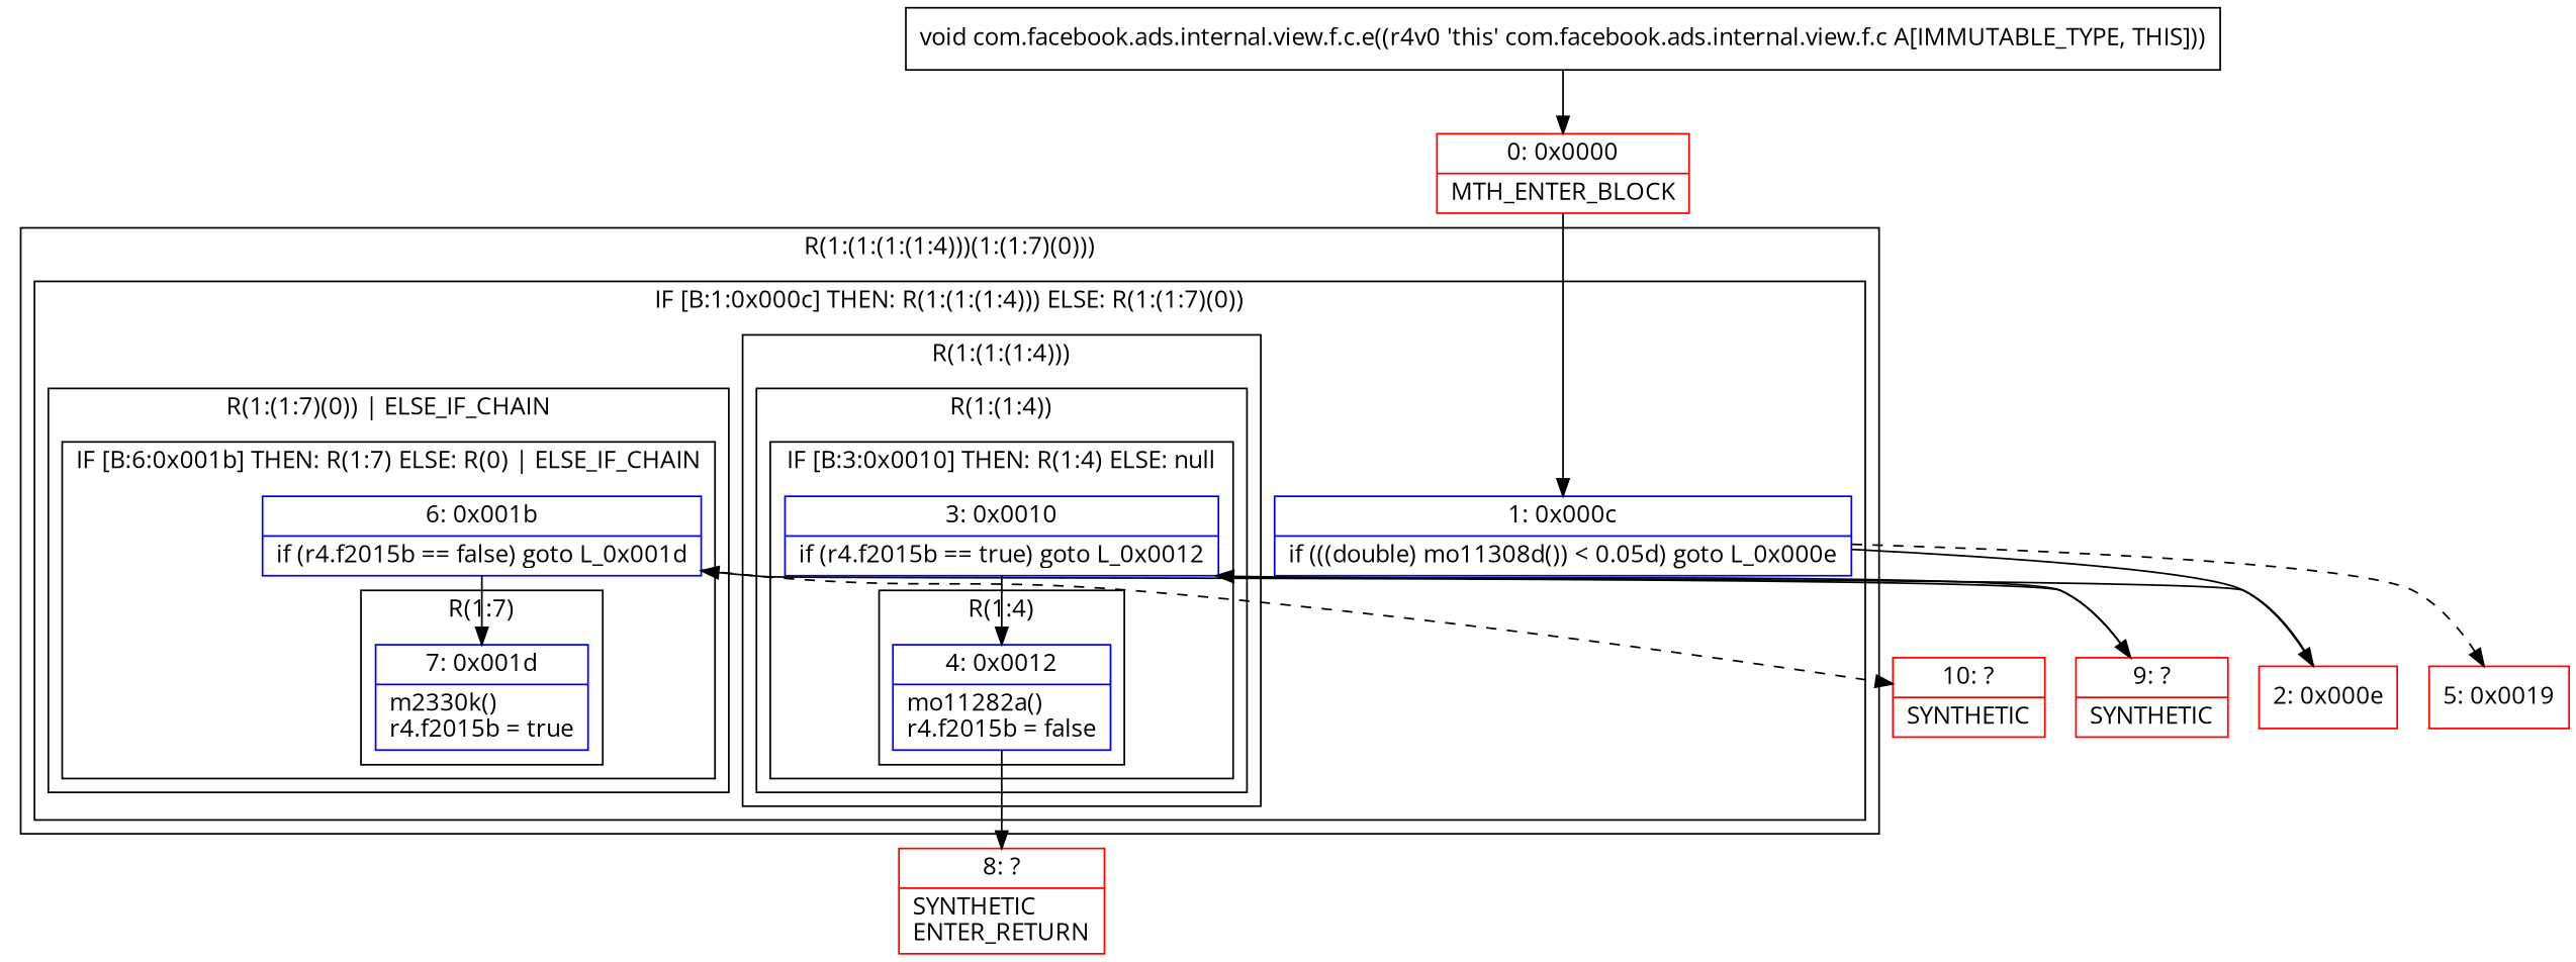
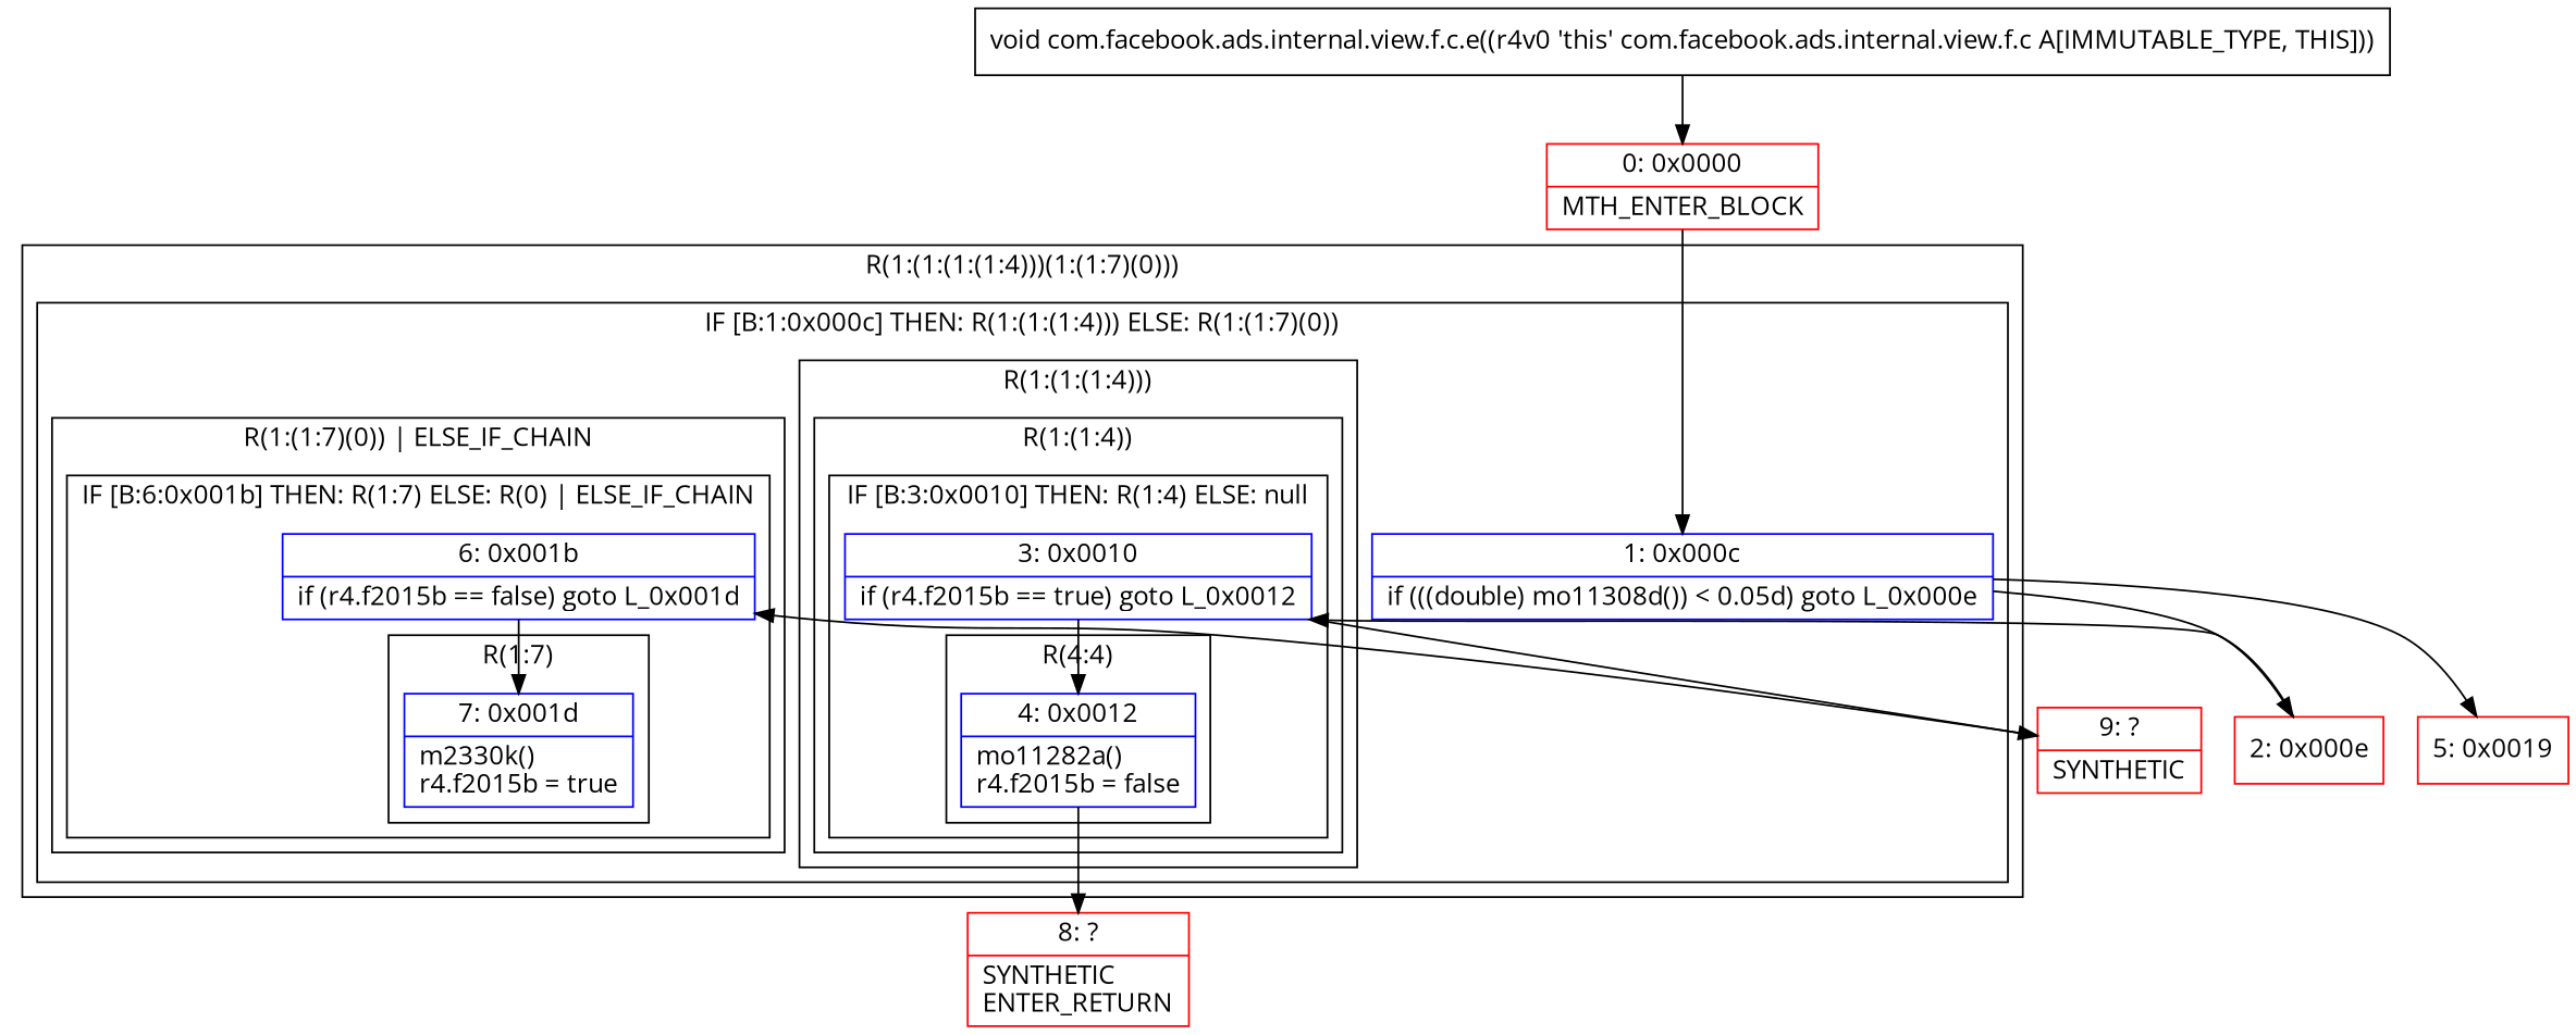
  digraph {
    fontname="Open Sans"
    node [color=red fontname="Open Sans" shape=record]
    edge [fontname="Open Sans"]
    n1 [color=blue label="{4\:\ 0x0012|mo11282a()\lr4.f2015b = false\l}"]
    n2 [color=blue label="{3\:\ 0x0010|if (r4.f2015b == true) goto L_0x0012\l}"]
    n3 [color=blue label="{7\:\ 0x001d|m2330k()\lr4.f2015b = true\l}"]
    n4 [color=blue label="{6\:\ 0x001b|if (r4.f2015b == false) goto L_0x001d\l}"]
    n5 [color=blue label="{1\:\ 0x000c|if (((double) mo11308d()) \< 0.05d) goto L_0x000e\l}"]
    n6 [label="{8\:\ ?|SYNTHETIC\lENTER_RETURN\l}"]
    n7 [label="{9\:\ ?|SYNTHETIC\l}"]
-   n8 [label="{10\:\ ?|SYNTHETIC\l}"]
    n9 [label="{2\:\ 0x000e}"]
    n10 [label="{5\:\ 0x0019}"]
    n11 [label="{0\:\ 0x0000|MTH_ENTER_BLOCK\l}"]
    n12 [label="{void com.facebook.ads.internal.view.f.c.e((r4v0 'this' com.facebook.ads.internal.view.f.c A[IMMUTABLE_TYPE, THIS])) }" color=""]
    subgraph cluster_1 {
      label="R(1:(1:(1:(1:4)))(1:(1:7)(0)))"
      subgraph cluster_2 {
        label="IF [B:1:0x000c] THEN: R(1:(1:(1:4))) ELSE: R(1:(1:7)(0))"
        n5
        subgraph cluster_3 {
          label="R(1:(1:(1:4)))"
          subgraph cluster_4 {
            label="R(1:(1:4))"
            subgraph cluster_5 {
              label="IF [B:3:0x0010] THEN: R(1:4) ELSE: null"
              n2
              subgraph cluster_6 {
-               label="R(1:4)"
+               label="R(4:4)"
                n1
              }
            }
          }
        }
        subgraph cluster_7 {
          label="R(1:(1:7)(0)) | ELSE_IF_CHAIN\l"
          subgraph cluster_8 {
            label="IF [B:6:0x001b] THEN: R(1:7) ELSE: R(0) | ELSE_IF_CHAIN\l"
            n4
            subgraph cluster_9 {
              label="R(1:7)"
              n3
            }
            subgraph cluster_10 {
              label="R(0)"
            }
          }
        }
      }
    }
    n1 -> n6
    n2 -> n1
    n2 -> n7 [style=solid]
    n4 -> n3
-   n4 -> n8 [style=dashed]
    n5 -> n9
-   n5 -> n10 [style=dashed]
+   n5 -> n10 [style=solid]
    n7 -> n4
    n9 -> n2
    n11 -> n5
    n12 -> n11
  }
